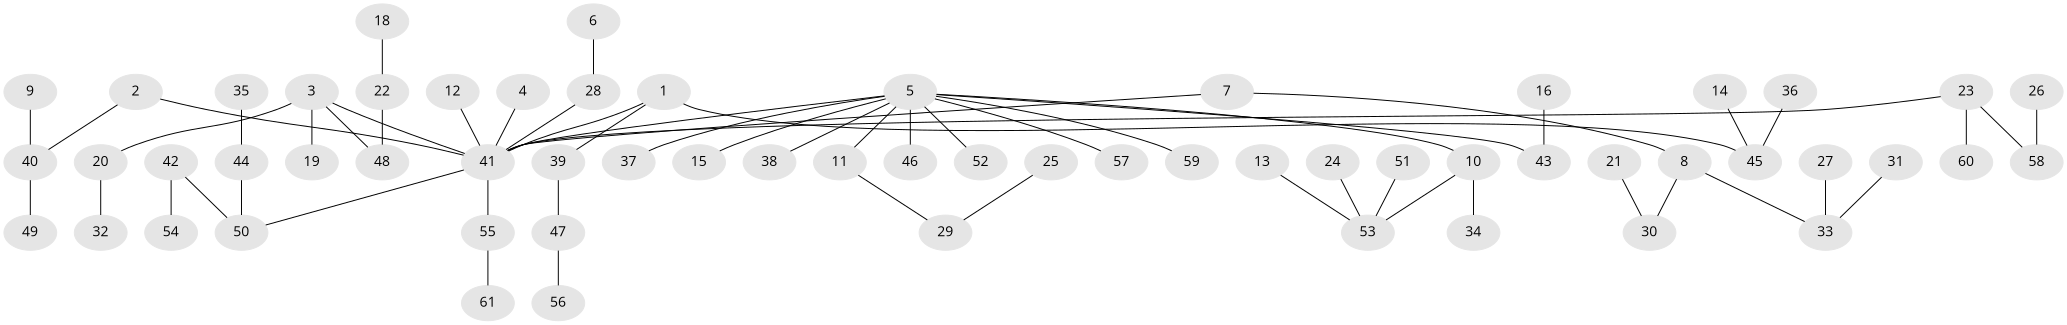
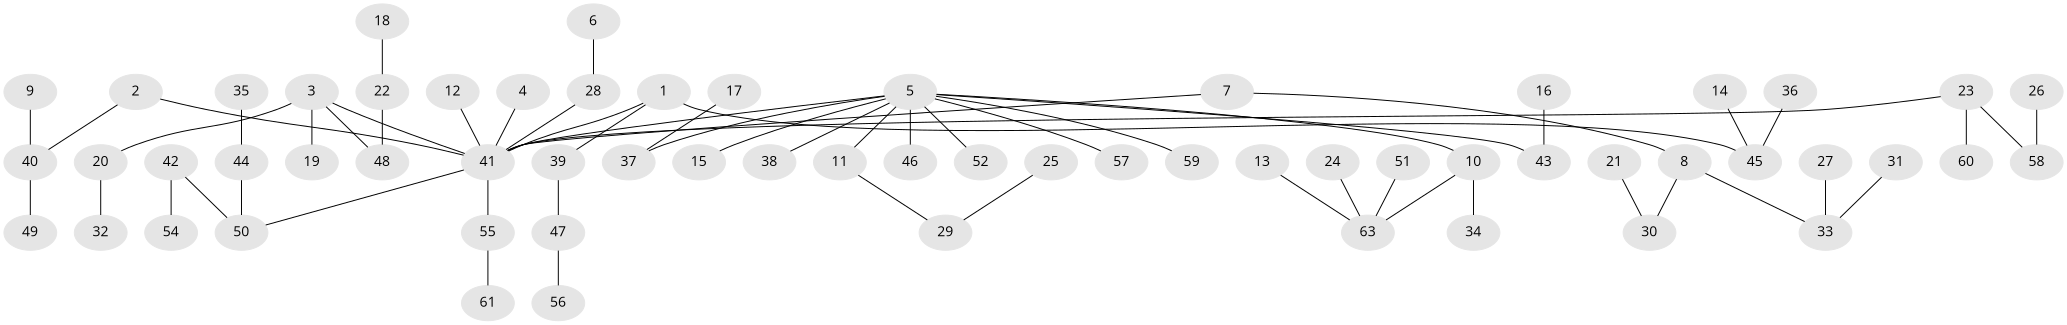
  graph {
    fontname="Open Sans"
    node [color=gray90 fontname="Open Sans" style=filled]
    edge [fontname="Open Sans" weight=1.0]
    1
    39
    41
    45
    47
    50
    55
    2
    40
    49
    3
    19
    20
    48
    32
    4
    5
    10
    11
    15
    37
    38
    43
    46
    52
    57
    59
    34
-   53
+   53 [label=63]
    29
    6
    28
    7
    8
    30
    33
    9
    12
    13
    14
    16
+   17
    18
    22
    21
    23
    58
    60
    24
    25
    26
    27
    31
    35
    44
    36
    56
    61
    42
    54
    51
    1 -- 39
    1 -- 41
    1 -- 45
    39 -- 47
    41 -- 50
    41 -- 55
    47 -- 56
    55 -- 61
    2 -- 41
    2 -- 40
    40 -- 49
    3 -- 41
    3 -- 19
    3 -- 20
    3 -- 48
    20 -- 32
    4 -- 41
    5 -- 41
    5 -- 10
    5 -- 11
    5 -- 15
    5 -- 37
    5 -- 38
    5 -- 43
    5 -- 46
    5 -- 52
    5 -- 57
    5 -- 59
    10 -- 34
    10 -- 53
    11 -- 29
    6 -- 28
    28 -- 41
    7 -- 41
    7 -- 8
    8 -- 30
    8 -- 33
    9 -- 40
    12 -- 41
    13 -- 53
    14 -- 45
    16 -- 43
+   17 -- 37
    18 -- 22
    22 -- 48
    21 -- 30
    23 -- 41
    23 -- 58
    23 -- 60
    24 -- 53
    25 -- 29
    26 -- 58
    27 -- 33
    31 -- 33
    35 -- 44
    44 -- 50
    36 -- 45
    42 -- 50
    42 -- 54
    51 -- 53
  }
